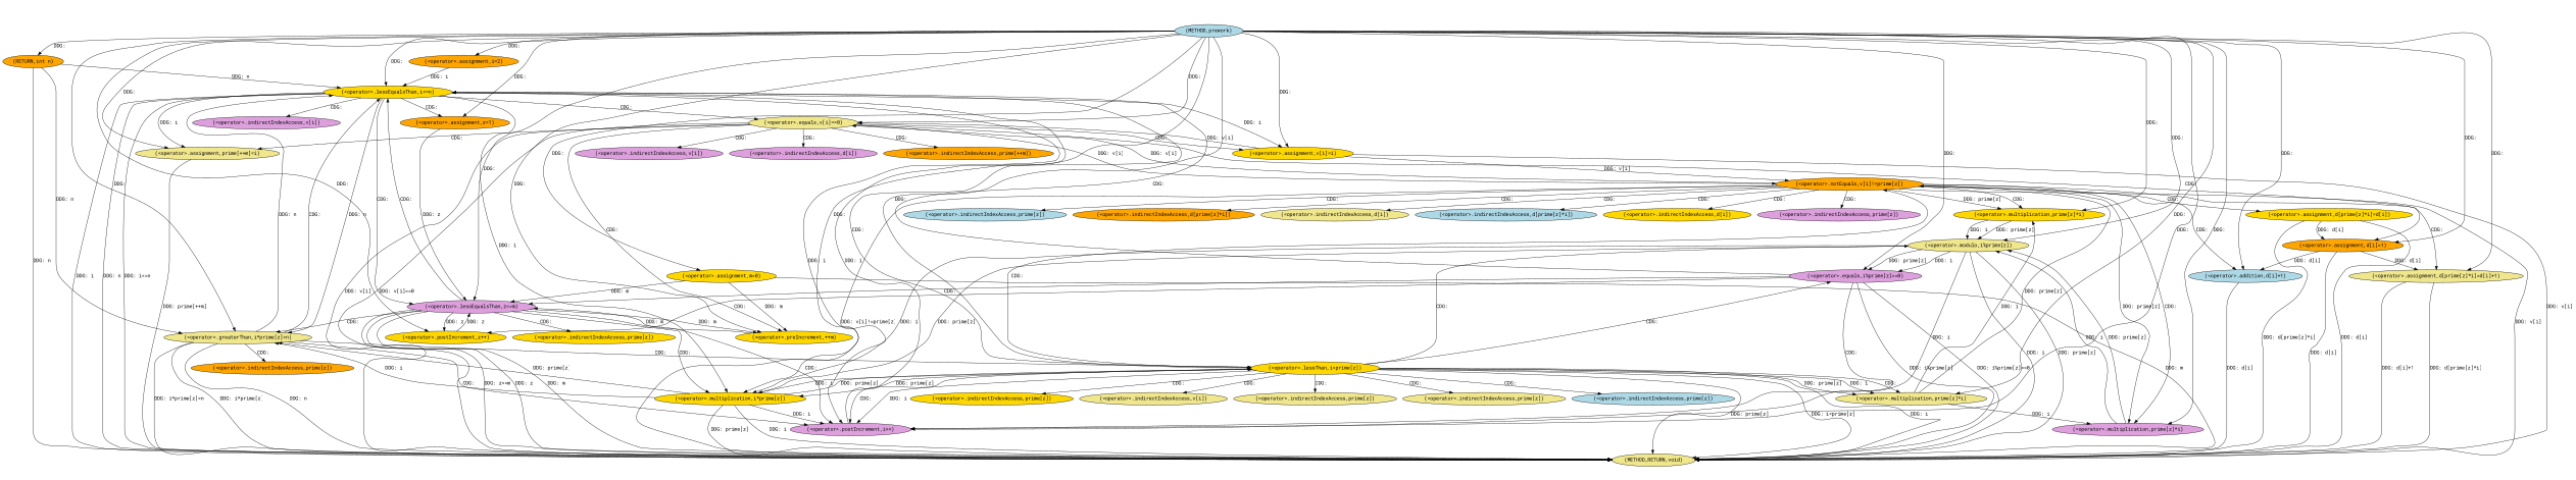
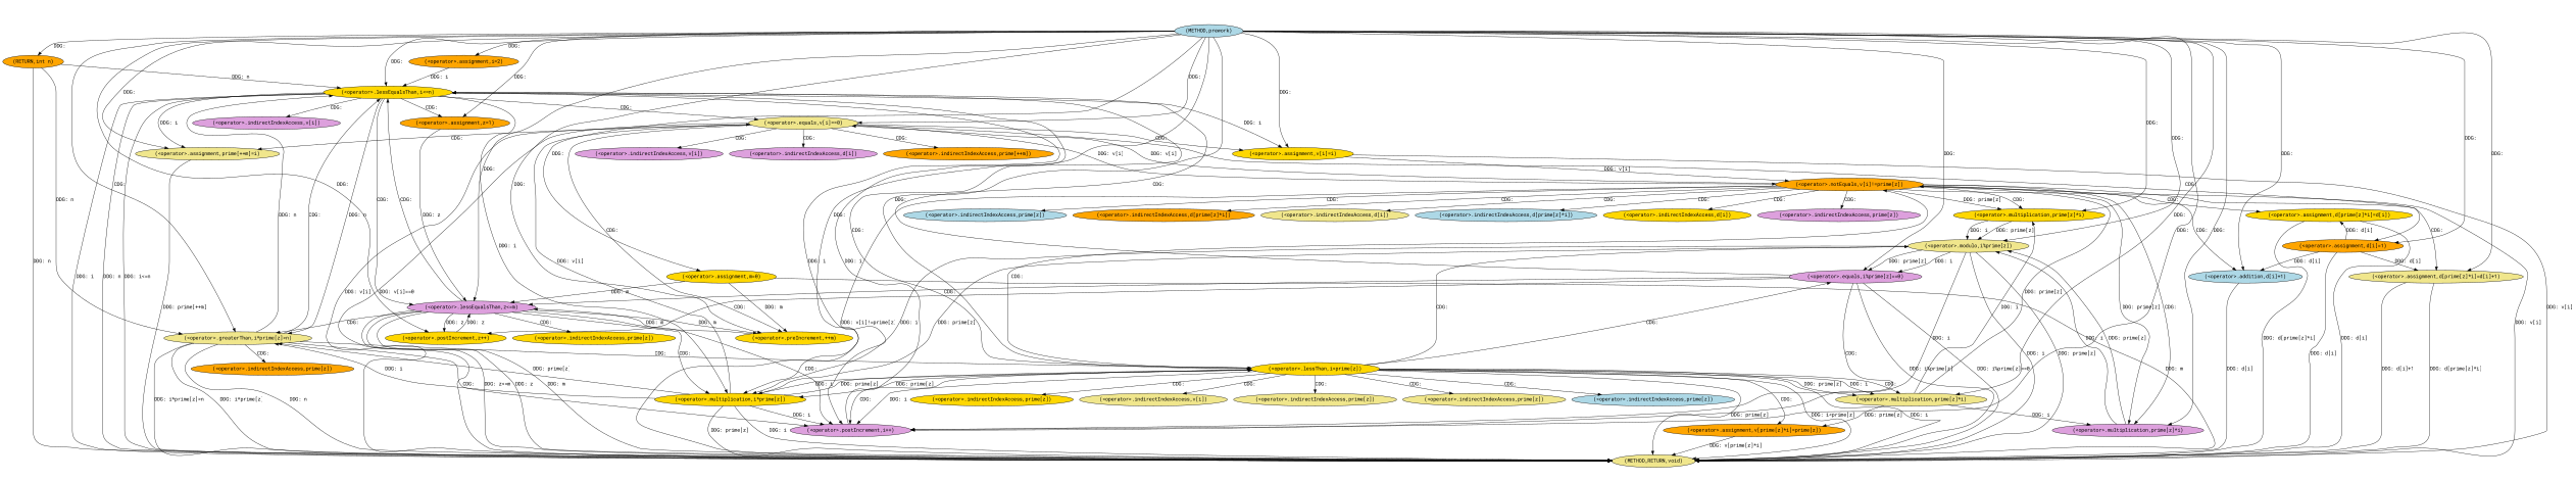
  digraph {
    fontname="Roboto Mono"
    node [fillcolor=gold fontname="Roboto Mono" style=filled]
    edge [fontname="Roboto Mono"]
    n1 [fillcolor=lightblue label="(METHOD,prework)"]
    n2 [fillcolor=orange label="(RETURN,int n)"]
    n3 [label="(<operator>.assignment,m=0)"]
    n4 [fillcolor=orange label="(<operator>.assignment,i=2)"]
    n5 [label="(<operator>.lessEqualsThan,i<=n)"]
    n6 [fillcolor=plum label="(<operator>.postIncrement,i++)"]
    n7 [fillcolor=khaki label="(<operator>.equals,v[i]==0)"]
    n8 [fillcolor=orange label="(<operator>.assignment,z=1)"]
    n9 [fillcolor=plum label="(<operator>.lessEqualsThan,z<=m)"]
    n10 [label="(<operator>.postIncrement,z++)"]
    n11 [label="(<operator>.assignment,v[i]=i)"]
    n12 [fillcolor=orange label="(<operator>.assignment,d[i]=1)"]
    n13 [fillcolor=khaki label="(<operator>.assignment,prime[++m]=i)"]
    n14 [fillcolor=khaki label="(<operator>.greaterThan,i*prime[z]>n)"]
    n15 [label="(<operator>.lessThan,i<prime[z])"]
    n16 [fillcolor=plum label="(<operator>.equals,i%prime[z]==0)"]
    n17 [fillcolor=khaki label="(<operator>.assignment,d[prime[z]*i]=d[i]+1)"]
    n18 [label="(<operator>.preIncrement,++m)"]
    n19 [label="(<operator>.multiplication,i*prime[z])"]
    n20 [fillcolor=khaki label="(<operator>.multiplication,prime[z]*i)"]
    n21 [fillcolor=khaki label="(<operator>.modulo,i%prime[z])"]
    n22 [fillcolor=lightblue label="(<operator>.addition,d[i]+1)"]
    n23 [label="(<operator>.multiplication,prime[z]*i)"]
    n24 [fillcolor=plum label="(<operator>.multiplication,prime[z]*i)"]
    n25 [fillcolor=khaki label="(METHOD_RETURN,void)"]
    n26 [fillcolor=plum label="(<operator>.indirectIndexAccess,v[i])"]
    n27 [fillcolor=orange label="(<operator>.notEquals,v[i]!=prime[z])"]
    n28 [fillcolor=plum label="(<operator>.indirectIndexAccess,v[i])"]
    n29 [fillcolor=plum label="(<operator>.indirectIndexAccess,d[i])"]
    n30 [fillcolor=orange label="(<operator>.indirectIndexAccess,prime[++m])"]
    n31 [label="(<operator>.indirectIndexAccess,prime[z])"]
    n32 [label="(<operator>.assignment,d[prime[z]*i]=d[i])"]
    n33 [fillcolor=orange label="(<operator>.indirectIndexAccess,prime[z])"]
+   n34 [fillcolor=orange label="(<operator>.assignment,v[prime[z]*i]=prime[z])"]
    n35 [label="(<operator>.indirectIndexAccess,prime[z])"]
    n36 [fillcolor=khaki label="(<operator>.indirectIndexAccess,v[i])"]
    n37 [fillcolor=khaki label="(<operator>.indirectIndexAccess,prime[z])"]
    n38 [fillcolor=khaki label="(<operator>.indirectIndexAccess,prime[z])"]
    n39 [fillcolor=lightblue label="(<operator>.indirectIndexAccess,prime[z])"]
    n40 [fillcolor=orange label="(<operator>.indirectIndexAccess,d[prime[z]*i])"]
    n41 [fillcolor=khaki label="(<operator>.indirectIndexAccess,d[i])"]
    n42 [fillcolor=lightblue label="(<operator>.indirectIndexAccess,d[prime[z]*i])"]
    n43 [label="(<operator>.indirectIndexAccess,d[i])"]
    n44 [fillcolor=plum label="(<operator>.indirectIndexAccess,prime[z])"]
    n45 [fillcolor=lightblue label="(<operator>.indirectIndexAccess,prime[z])"]
    n1 -> n2 [label="DDG: "]
    n1 -> n3 [label="DDG: "]
    n1 -> n4 [label="DDG: "]
    n1 -> n5 [label="DDG: "]
    n1 -> n6 [label="DDG: "]
    n1 -> n7 [label="DDG: "]
    n1 -> n8 [label="DDG: "]
    n1 -> n9 [label="DDG: "]
    n1 -> n10 [label="DDG: "]
    n1 -> n11 [label="DDG: "]
    n1 -> n12 [label="DDG: "]
    n1 -> n13 [label="DDG: "]
-   n1 -> n14 [label="DDG: "]
+   n1 -> n14 [label="CDG: "]
    n1 -> n15 [label="DDG: "]
    n1 -> n16 [label="DDG: "]
    n1 -> n17 [label="DDG: "]
    n1 -> n18 [label="DDG: "]
    n1 -> n19 [label="DDG: "]
    n1 -> n20 [label="DDG: "]
    n1 -> n21 [label="DDG: "]
    n1 -> n22 [label="DDG: "]
    n1 -> n23 [label="DDG: "]
    n1 -> n24 [label="DDG: "]
    n2 -> n5 [label="DDG: n"]
    n2 -> n14 [label="DDG: n"]
    n2 -> n25 [label="DDG: n"]
    n3 -> n9 [label="DDG: m"]
    n3 -> n18 [label="DDG: m"]
    n3 -> n25 [label="DDG: m"]
    n4 -> n5 [label="DDG: i"]
    n5 -> n6 [label="DDG: i"]
    n5 -> n7 [label="CDG: "]
    n5 -> n8 [label="CDG: "]
    n5 -> n9 [label="CDG: "]
    n5 -> n11 [label="DDG: i"]
    n5 -> n13 [label="DDG: i"]
    n5 -> n14 [label="DDG: n"]
    n5 -> n19 [label="DDG: i"]
    n5 -> n25 [label="DDG: i"]
    n5 -> n25 [label="DDG: n"]
    n5 -> n25 [label="DDG: i<=n"]
    n5 -> n26 [label="CDG: "]
    n6 -> n5 [label="DDG: i"]
    n7 -> n11 [label="CDG: "]
    n7 -> n12 [label="CDG: "]
    n7 -> n13 [label="CDG: "]
    n7 -> n18 [label="CDG: "]
    n7 -> n25 [label="DDG: v[i]"]
    n7 -> n25 [label="DDG: v[i]==0"]
    n7 -> n27 [label="DDG: v[i]"]
    n7 -> n28 [label="CDG: "]
    n7 -> n29 [label="CDG: "]
    n7 -> n30 [label="CDG: "]
    n8 -> n9 [label="DDG: z"]
    n9 -> n5 [label="CDG: "]
    n9 -> n6 [label="CDG: "]
    n9 -> n10 [label="DDG: z"]
    n9 -> n14 [label="CDG: "]
    n9 -> n18 [label="DDG: m"]
    n9 -> n19 [label="CDG: "]
    n9 -> n25 [label="DDG: z"]
    n9 -> n25 [label="DDG: m"]
    n9 -> n25 [label="DDG: z<=m"]
    n9 -> n31 [label="CDG: "]
    n10 -> n9 [label="DDG: z"]
-   n11 -> n7 [label="DDG: v[i]"]
+   n19 -> n7 [label="DDG: v[i]"]
    n11 -> n25 [label="DDG: v[i]"]
    n11 -> n27 [label="DDG: v[i]"]
    n12 -> n17 [label="DDG: d[i]"]
    n12 -> n22 [label="DDG: d[i]"]
    n12 -> n25 [label="DDG: d[i]"]
-   n32 -> n12 [label="DDG: d[i]"]
+   n12 -> n32 [label="DDG: d[i]"]
    n13 -> n25 [label="DDG: prime[++m]"]
    n14 -> n5 [label="DDG: n"]
    n14 -> n5 [label="CDG: "]
    n14 -> n6 [label="CDG: "]
    n14 -> n15 [label="CDG: "]
    n14 -> n25 [label="DDG: i*prime[z]"]
    n14 -> n25 [label="DDG: n"]
    n14 -> n25 [label="DDG: i*prime[z]>n"]
    n14 -> n33 [label="CDG: "]
    n15 -> n5 [label="CDG: "]
    n15 -> n6 [label="DDG: i"]
    n15 -> n6 [label="CDG: "]
    n15 -> n16 [label="CDG: "]
    n15 -> n19 [label="DDG: prime[z]"]
    n15 -> n20 [label="DDG: prime[z]"]
    n15 -> n20 [label="DDG: i"]
    n15 -> n20 [label="CDG: "]
    n15 -> n21 [label="CDG: "]
    n15 -> n25 [label="DDG: i"]
    n15 -> n25 [label="DDG: prime[z]"]
    n15 -> n25 [label="DDG: i<prime[z]"]
    n15 -> n27 [label="CDG: "]
+   n15 -> n34 [label="CDG: "]
    n15 -> n35 [label="CDG: "]
    n15 -> n36 [label="CDG: "]
    n15 -> n37 [label="CDG: "]
    n15 -> n38 [label="CDG: "]
    n15 -> n39 [label="CDG: "]
    n16 -> n5 [label="CDG: "]
    n16 -> n6 [label="CDG: "]
    n16 -> n9 [label="CDG: "]
    n16 -> n10 [label="CDG: "]
    n16 -> n25 [label="DDG: i%prime[z]"]
    n16 -> n25 [label="DDG: i%prime[z]==0"]
    n17 -> n25 [label="DDG: d[prime[z]*i]"]
    n17 -> n25 [label="DDG: d[i]+1"]
    n18 -> n9 [label="DDG: m"]
    n19 -> n6 [label="DDG: i"]
    n19 -> n14 [label="DDG: i"]
    n19 -> n14 [label="DDG: prime[z]"]
    n19 -> n15 [label="DDG: i"]
    n19 -> n15 [label="DDG: prime[z]"]
    n19 -> n25 [label="DDG: i"]
    n19 -> n25 [label="DDG: prime[z]"]
    n20 -> n23 [label="DDG: i"]
    n20 -> n24 [label="DDG: i"]
    n20 -> n27 [label="DDG: prime[z]"]
+   n20 -> n34 [label="DDG: prime[z]"]
    n21 -> n6 [label="DDG: i"]
    n21 -> n16 [label="DDG: prime[z]"]
    n21 -> n16 [label="DDG: i"]
    n21 -> n19 [label="DDG: i"]
    n21 -> n19 [label="DDG: prime[z]"]
    n21 -> n25 [label="DDG: i"]
    n21 -> n25 [label="DDG: prime[z]"]
    n22 -> n25 [label="DDG: d[i]"]
    n23 -> n21 [label="DDG: i"]
    n23 -> n21 [label="DDG: prime[z]"]
    n24 -> n21 [label="DDG: i"]
    n24 -> n21 [label="DDG: prime[z]"]
    n27 -> n7 [label="DDG: v[i]"]
    n27 -> n17 [label="CDG: "]
    n27 -> n22 [label="CDG: "]
    n27 -> n23 [label="DDG: prime[z]"]
    n27 -> n23 [label="CDG: "]
    n27 -> n24 [label="DDG: prime[z]"]
    n27 -> n24 [label="CDG: "]
    n27 -> n25 [label="DDG: v[i]"]
    n27 -> n25 [label="DDG: v[i]!=prime[z]"]
    n27 -> n32 [label="CDG: "]
    n27 -> n40 [label="CDG: "]
    n27 -> n41 [label="CDG: "]
    n27 -> n42 [label="CDG: "]
    n27 -> n43 [label="CDG: "]
    n27 -> n44 [label="CDG: "]
    n27 -> n45 [label="CDG: "]
    n32 -> n25 [label="DDG: d[prime[z]*i]"]
    n32 -> n25 [label="DDG: d[i]"]
+   n34 -> n25 [label="DDG: v[prime[z]*i]"]
  }
